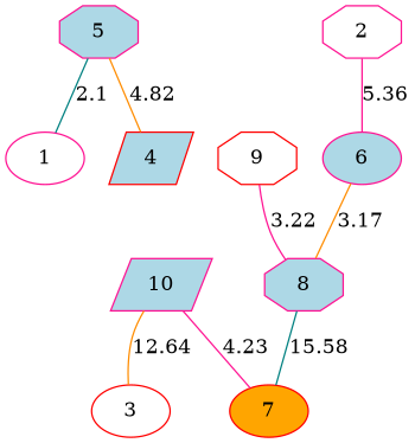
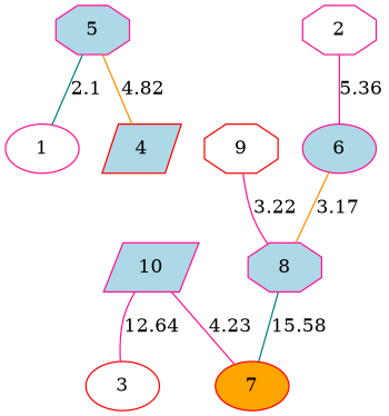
  graph {
    node [color=deeppink fillcolor=lightblue shape=ellipse style=filled]
    edge [color=darkorange]
    1 [fillcolor=white]
    5 [shape=octagon]
    4 [color=red shape=parallelogram]
    6
    8 [shape=octagon]
    7 [color=red fillcolor=orange]
    9 [color=red fillcolor=white shape=octagon]
    10 [shape=parallelogram]
    3 [color=red fillcolor=white]
    2 [fillcolor=white shape=octagon]
    5 -- 1 [color=teal label=2.1]
    5 -- 4 [label=4.82]
    6 -- 8 [label=3.17]
    8 -- 7 [color=teal label=15.58]
    9 -- 8 [color=deeppink label=3.22]
    10 -- 7 [color=deeppink label=4.23]
-   10 -- 3 [label=12.64]
+   10 -- 3 [color=deeppink label=12.64]
    2 -- 6 [color=deeppink label=5.36]
  }
